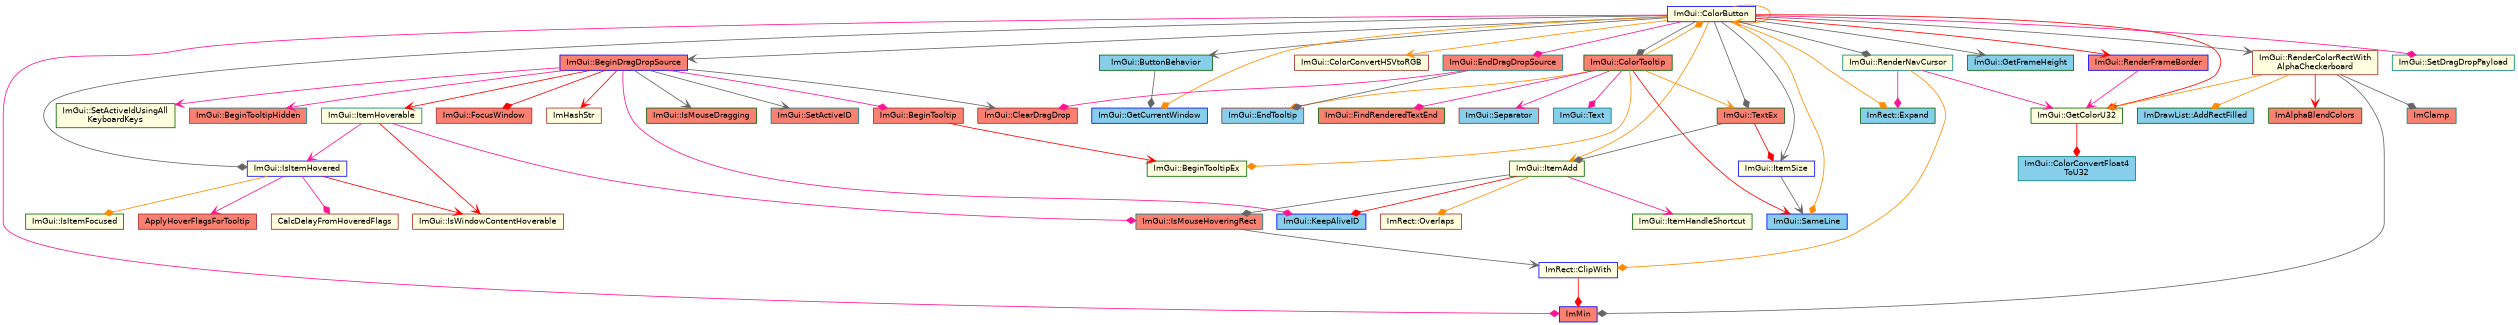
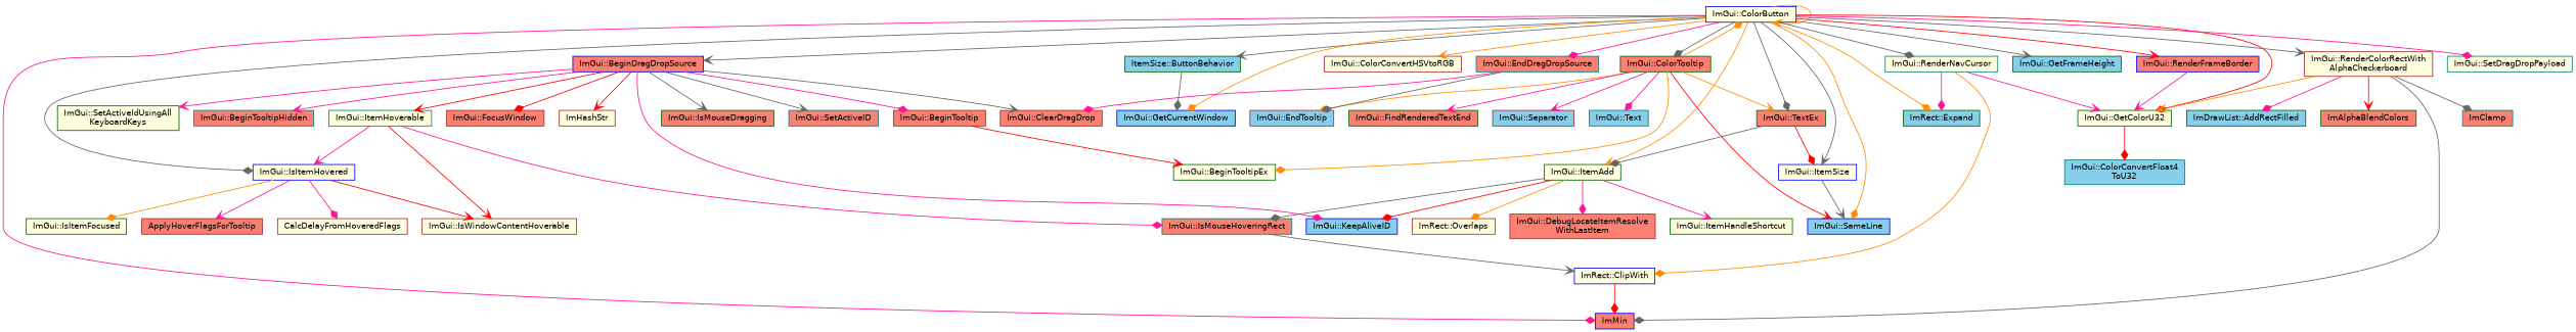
  digraph {
    rankdir=TB
    node [color=darkgreen fillcolor=lightyellow fontname=Helvetica fontsize=10 shape=box style=filled]
    edge [arrowhead=diamond color=gray40 fontname=Helvetica fontsize=10 labelfontname=Helvetica labelfontsize=10 style=solid]
    n1 [color=blue fontcolor=black height=0.2 label="ImGui::ColorButton" width=0.4]
    n2 [color=blue fillcolor=salmon height=0.2 label="ImGui::BeginDragDropSource" width=0.4]
    n3 [color=blue height=0.2 label="ImGui::IsItemHovered" width=0.4]
    n4 [color=blue fillcolor=salmon height=0.2 label=ImMin width=0.4]
-   n5 [fillcolor=skyblue height=0.2 label="ImGui::ButtonBehavior" width=0.4]
+   n5 [fillcolor=skyblue height=0.2 label="ItemSize::ButtonBehavior" width=0.4]
    n6 [color=blue fillcolor=skyblue height=0.2 label="ImGui::GetCurrentWindow" width=0.4]
    n7 [color=brown height=0.2 label="ImGui::ColorConvertHSVtoRGB" width=0.4]
    n8 [fillcolor=salmon height=0.2 label="ImGui::ColorTooltip" width=0.4]
    n9 [color=blue fillcolor=skyblue height=0.2 label="ImGui::SameLine" width=0.4]
    n10 [fillcolor=salmon height=0.2 label="ImGui::TextEx" width=0.4]
    n11 [height=0.2 label="ImGui::ItemAdd" width=0.4]
    n12 [color=blue height=0.2 label="ImGui::ItemSize" width=0.4]
    n13 [color=teal fillcolor=salmon height=0.2 label="ImGui::EndDragDropSource" width=0.4]
    n14 [fillcolor=skyblue height=0.2 label="ImRect::Expand" width=0.4]
    n15 [height=0.2 label="ImGui::GetColorU32" width=0.4]
    n16 [fillcolor=skyblue height=0.2 label="ImGui::GetFrameHeight" width=0.4]
    n17 [color=brown height=0.2 label="ImGui::RenderColorRectWith\lAlphaCheckerboard" width=0.4]
    n18 [color=blue fillcolor=salmon height=0.2 label="ImGui::RenderFrameBorder" width=0.4]
    n19 [color=teal height=0.2 label="ImGui::RenderNavCursor" width=0.4]
    n20 [color=teal height=0.2 label="ImGui::SetDragDropPayload" width=0.4]
    n21 [color=brown fillcolor=salmon height=0.2 label="ImGui::BeginTooltip" width=0.4]
    n22 [color=teal fillcolor=salmon height=0.2 label="ImGui::BeginTooltipHidden" width=0.4]
    n23 [color=brown fillcolor=salmon height=0.2 label="ImGui::ClearDragDrop" width=0.4]
    n24 [color=brown fillcolor=salmon height=0.2 label="ImGui::FocusWindow" width=0.4]
    n25 [color=brown height=0.2 label=ImHashStr width=0.4]
    n26 [fillcolor=salmon height=0.2 label="ImGui::IsMouseDragging" width=0.4]
    n27 [color=teal height=0.2 label="ImGui::ItemHoverable" width=0.4]
    n28 [color=blue fillcolor=skyblue height=0.2 label="ImGui::KeepAliveID" width=0.4]
    n29 [color=teal fillcolor=salmon height=0.2 label="ImGui::SetActiveID" width=0.4]
    n30 [height=0.2 label="ImGui::SetActiveIdUsingAll\lKeyboardKeys" width=0.4]
    n31 [color=brown height=0.2 label="ImGui::IsWindowContentHoverable" width=0.4]
    n32 [color=brown fillcolor=salmon height=0.2 label=ApplyHoverFlagsForTooltip width=0.4]
    n33 [color=brown height=0.2 label=CalcDelayFromHoveredFlags width=0.4]
    n34 [height=0.2 label="ImGui::IsItemFocused" width=0.4]
    n35 [height=0.2 label="ImGui::BeginTooltipEx" width=0.4]
    n36 [color=brown fillcolor=skyblue height=0.2 label="ImGui::EndTooltip" width=0.4]
    n37 [fillcolor=salmon height=0.2 label="ImGui::FindRenderedTextEnd" width=0.4]
    n38 [color=brown fillcolor=skyblue height=0.2 label="ImGui::Separator" width=0.4]
    n39 [color=teal fillcolor=skyblue height=0.2 label="ImGui::Text" width=0.4]
    n40 [color=teal fillcolor=salmon height=0.2 label="ImGui::IsMouseHoveringRect" width=0.4]
+   n41 [color=brown fillcolor=salmon height=0.2 label="ImGui::DebugLocateItemResolve\lWithLastItem" width=0.4]
    n42 [height=0.2 label="ImGui::ItemHandleShortcut" width=0.4]
    n43 [color=brown height=0.2 label="ImRect::Overlaps" width=0.4]
    n44 [color=teal fillcolor=skyblue height=0.2 label="ImGui::ColorConvertFloat4\lToU32" width=0.4]
    n45 [color=teal fillcolor=salmon height=0.2 label=ImClamp width=0.4]
    n46 [fillcolor=skyblue height=0.2 label="ImDrawList::AddRectFilled" width=0.4]
    n47 [fillcolor=salmon height=0.2 label=ImAlphaBlendColors width=0.4]
    n48 [color=blue height=0.2 label="ImRect::ClipWith" width=0.4]
    n1 -> n1 [arrowhead=vee color=darkorange]
    n1 -> n2 [arrowhead=vee]
    n1 -> n3
    n1 -> n4 [color=deeppink]
    n1 -> n5 [arrowhead=vee]
    n1 -> n6 [color=darkorange]
    n1 -> n7 [arrowhead=vee color=darkorange]
    n1 -> n8
    n1 -> n9 [color=darkorange]
    n1 -> n10
    n1 -> n11 [arrowhead=vee color=darkorange]
    n1 -> n12 [arrowhead=vee]
    n1 -> n13 [color=deeppink]
    n1 -> n14 [color=darkorange]
    n1 -> n15 [color=red]
    n1 -> n16 [arrowhead=vee]
    n1 -> n17 [arrowhead=vee]
    n1 -> n18 [arrowhead=vee color=red]
    n1 -> n19
    n1 -> n20 [color=deeppink]
    n2 -> n21 [color=deeppink]
    n2 -> n22 [arrowhead=vee color=deeppink]
    n2 -> n23 [arrowhead=vee]
    n2 -> n24 [color=red]
    n2 -> n25 [arrowhead=vee color=red]
    n2 -> n26 [arrowhead=vee]
    n2 -> n27 [arrowhead=vee color=red]
    n2 -> n28 [color=deeppink]
    n2 -> n29 [arrowhead=vee]
    n2 -> n30 [arrowhead=vee color=deeppink]
    n3 -> n31 [arrowhead=vee color=red]
    n3 -> n32 [arrowhead=vee color=deeppink]
    n3 -> n33 [color=deeppink]
    n3 -> n34 [color=darkorange]
    n5 -> n6
    n8 -> n1 [color=darkorange]
    n8 -> n9 [arrowhead=vee color=red]
    n8 -> n10 [arrowhead=vee color=darkorange]
    n8 -> n35 [color=darkorange]
    n8 -> n36 [color=darkorange]
-   n8 -> n37 [color=deeppink]
+   n8 -> n37 [arrowhead=vee color=deeppink]
    n8 -> n38 [arrowhead=vee color=deeppink]
    n8 -> n39 [color=deeppink]
    n10 -> n11
    n10 -> n12 [color=red]
    n11 -> n28 [color=red]
    n11 -> n40
+   n11 -> n41 [color=deeppink]
    n11 -> n42 [arrowhead=vee color=deeppink]
    n11 -> n43 [color=darkorange]
    n12 -> n9 [arrowhead=vee]
    n13 -> n23 [color=deeppink]
    n13 -> n36
    n15 -> n44 [color=red]
    n17 -> n4
    n17 -> n15 [arrowhead=vee color=darkorange]
    n17 -> n45
-   n17 -> n46 [color=darkorange]
+   n17 -> n46 [color=deeppink]
    n17 -> n47 [arrowhead=vee color=red]
    n18 -> n15 [arrowhead=vee color=deeppink]
    n19 -> n14 [color=deeppink]
    n19 -> n15 [arrowhead=vee color=deeppink]
    n19 -> n48 [color=darkorange]
    n21 -> n35 [arrowhead=vee color=red]
    n27 -> n3 [arrowhead=vee color=deeppink]
    n27 -> n31 [arrowhead=vee color=red]
    n27 -> n40 [color=deeppink]
    n40 -> n48 [arrowhead=vee]
    n48 -> n4 [color=red]
  }
